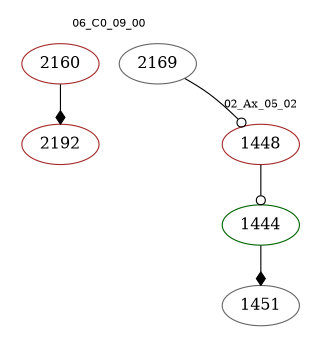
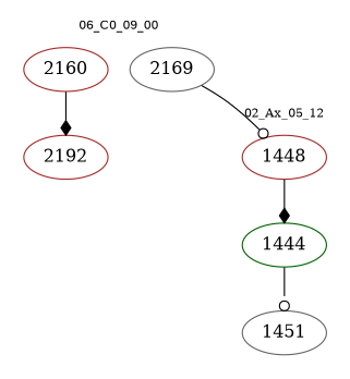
  digraph {
    node [color=brown]
    edge [arrowhead=odot color=black]
    n1 [label=1448]
    n2 [color=darkgreen label=1444]
    n3 [color=gray40 label=1451]
    n4 [color=gray40 label=2169]
    n5 [label=2160]
    n6 [label=2192]
    subgraph cluster_1 {
      color=white
      fontsize=10
-     label="02_Ax_05_02"
+     label="02_Ax_05_12"
      n1
      n2
      n3
    }
    subgraph cluster_2 {
      color=white
      fontsize=10
      label="06_C0_09_00"
      n4
      n5
      n6
    }
-   n1 -> n2
-   n2 -> n3 [arrowhead=diamond]
+   n1 -> n2 [arrowhead=diamond]
+   n2 -> n3
    n4 -> n1
    n5 -> n6 [arrowhead=diamond]
  }
